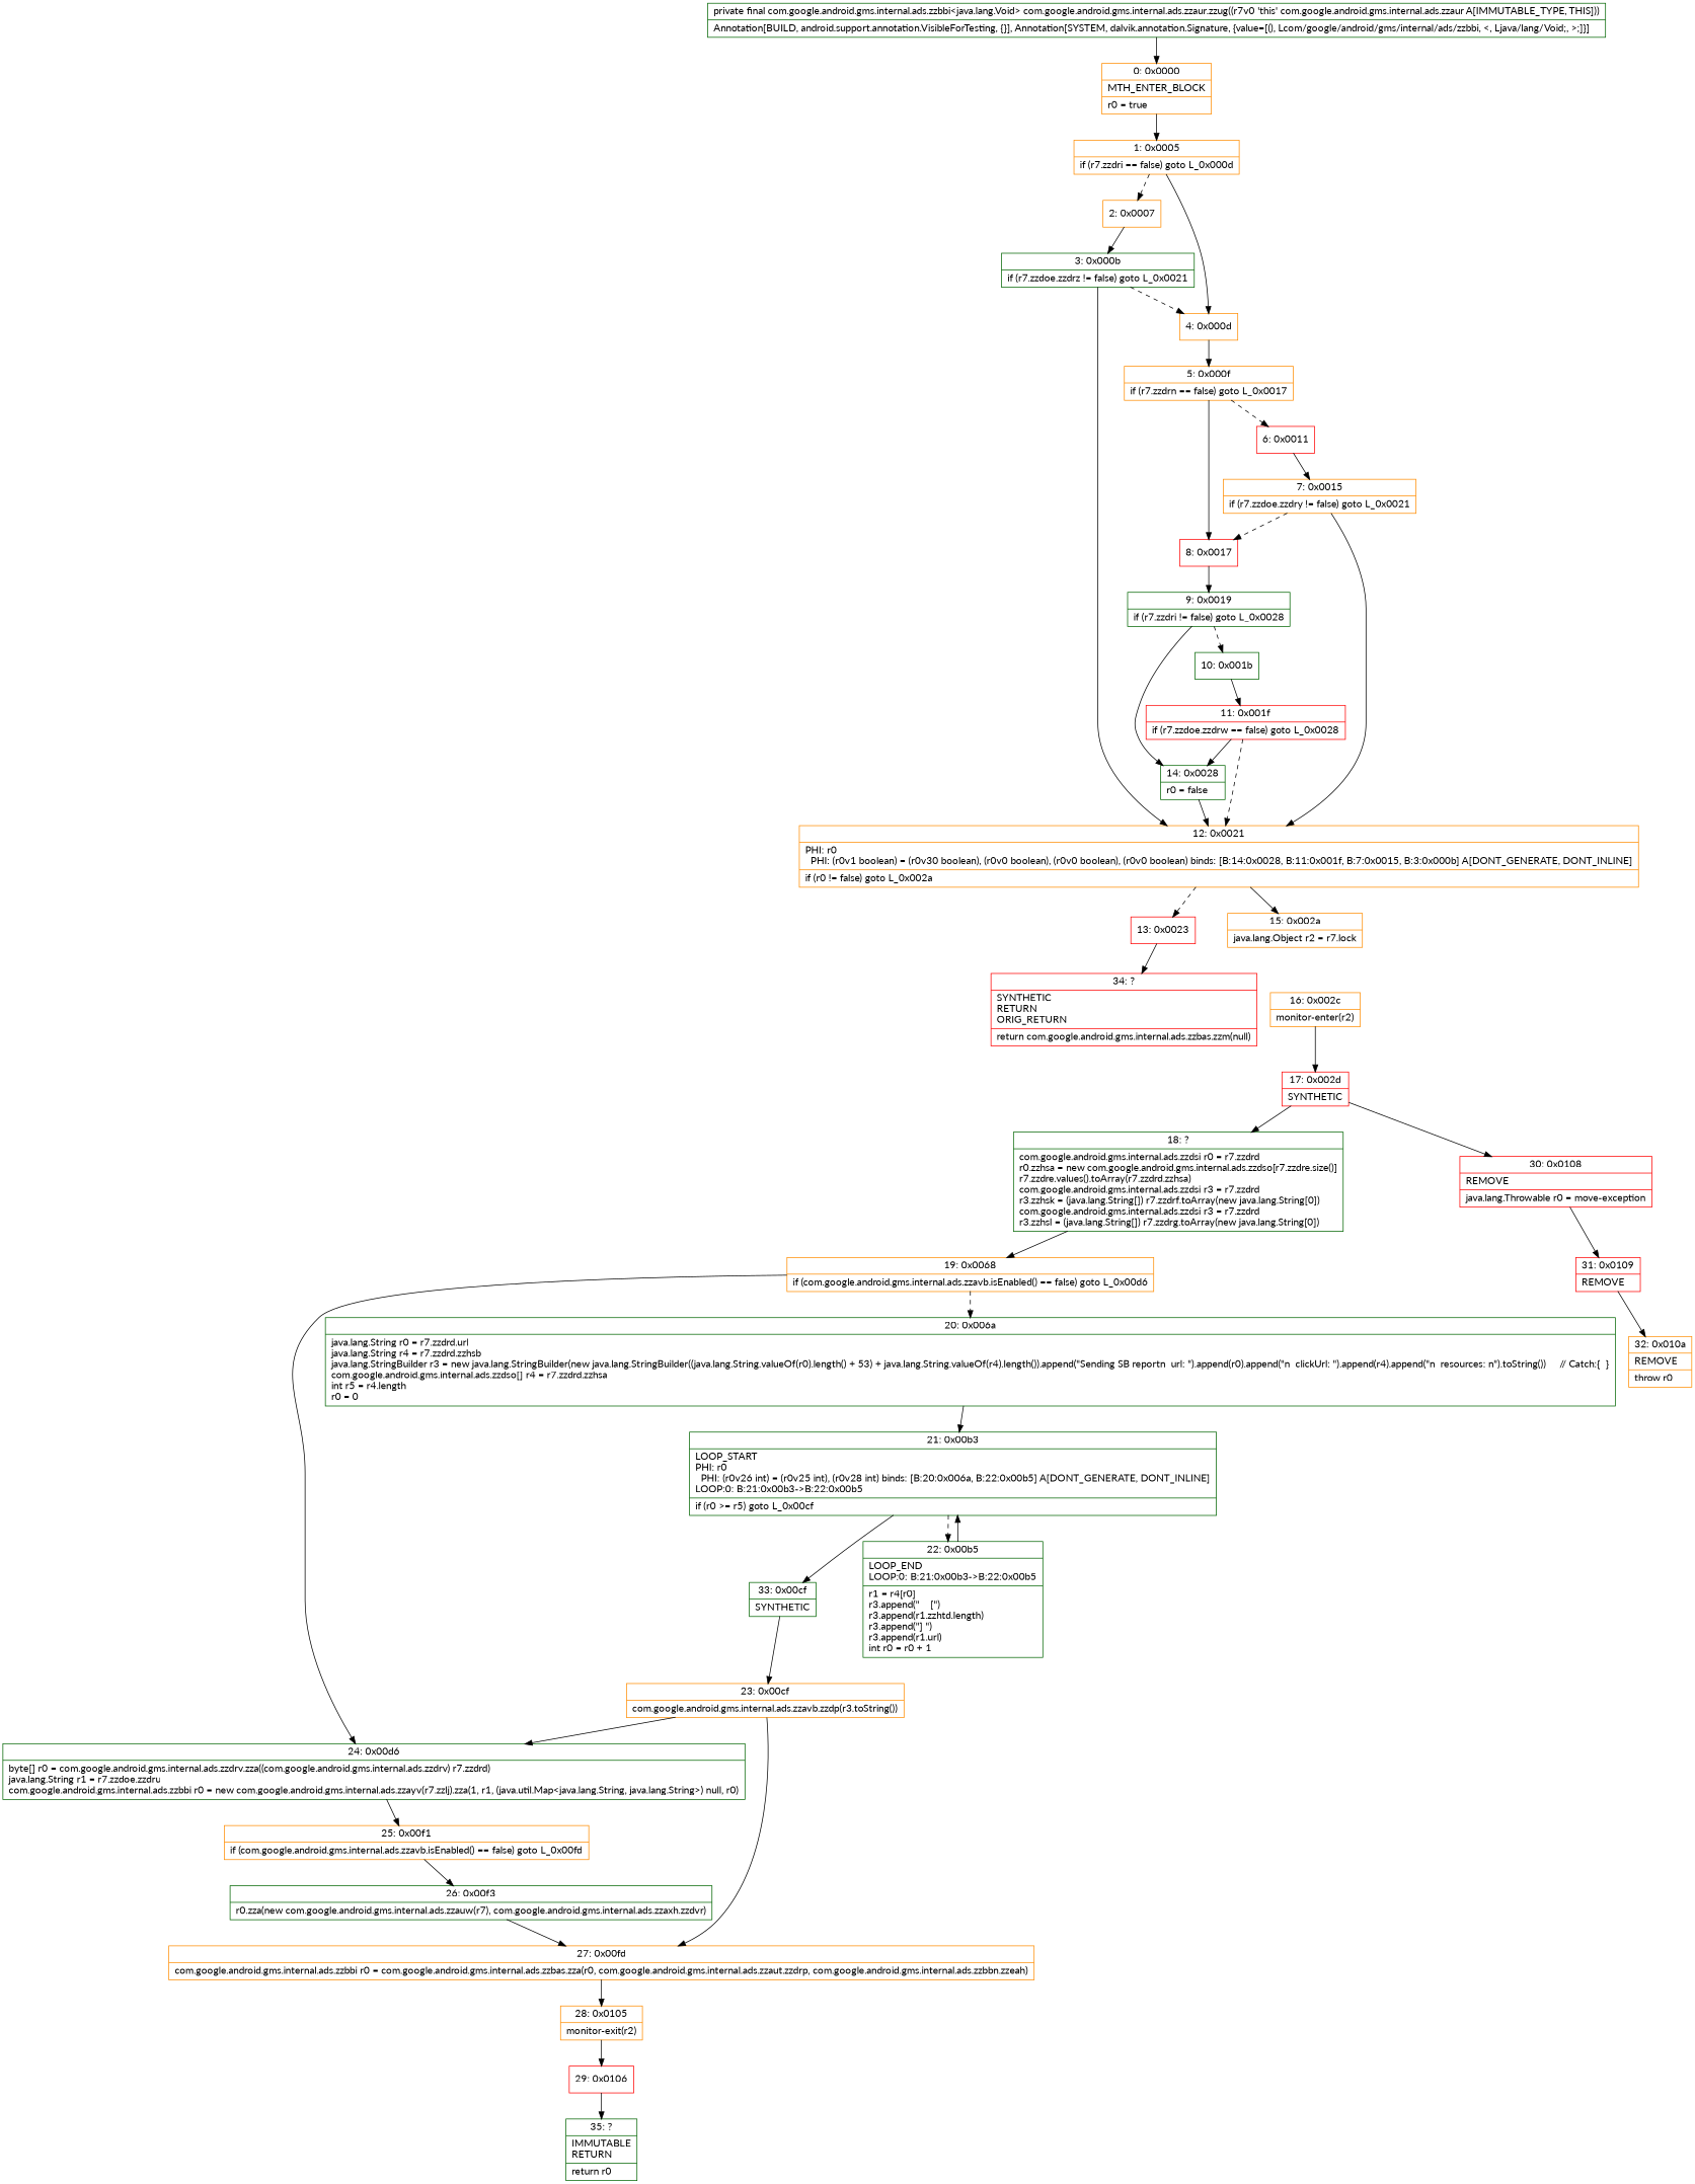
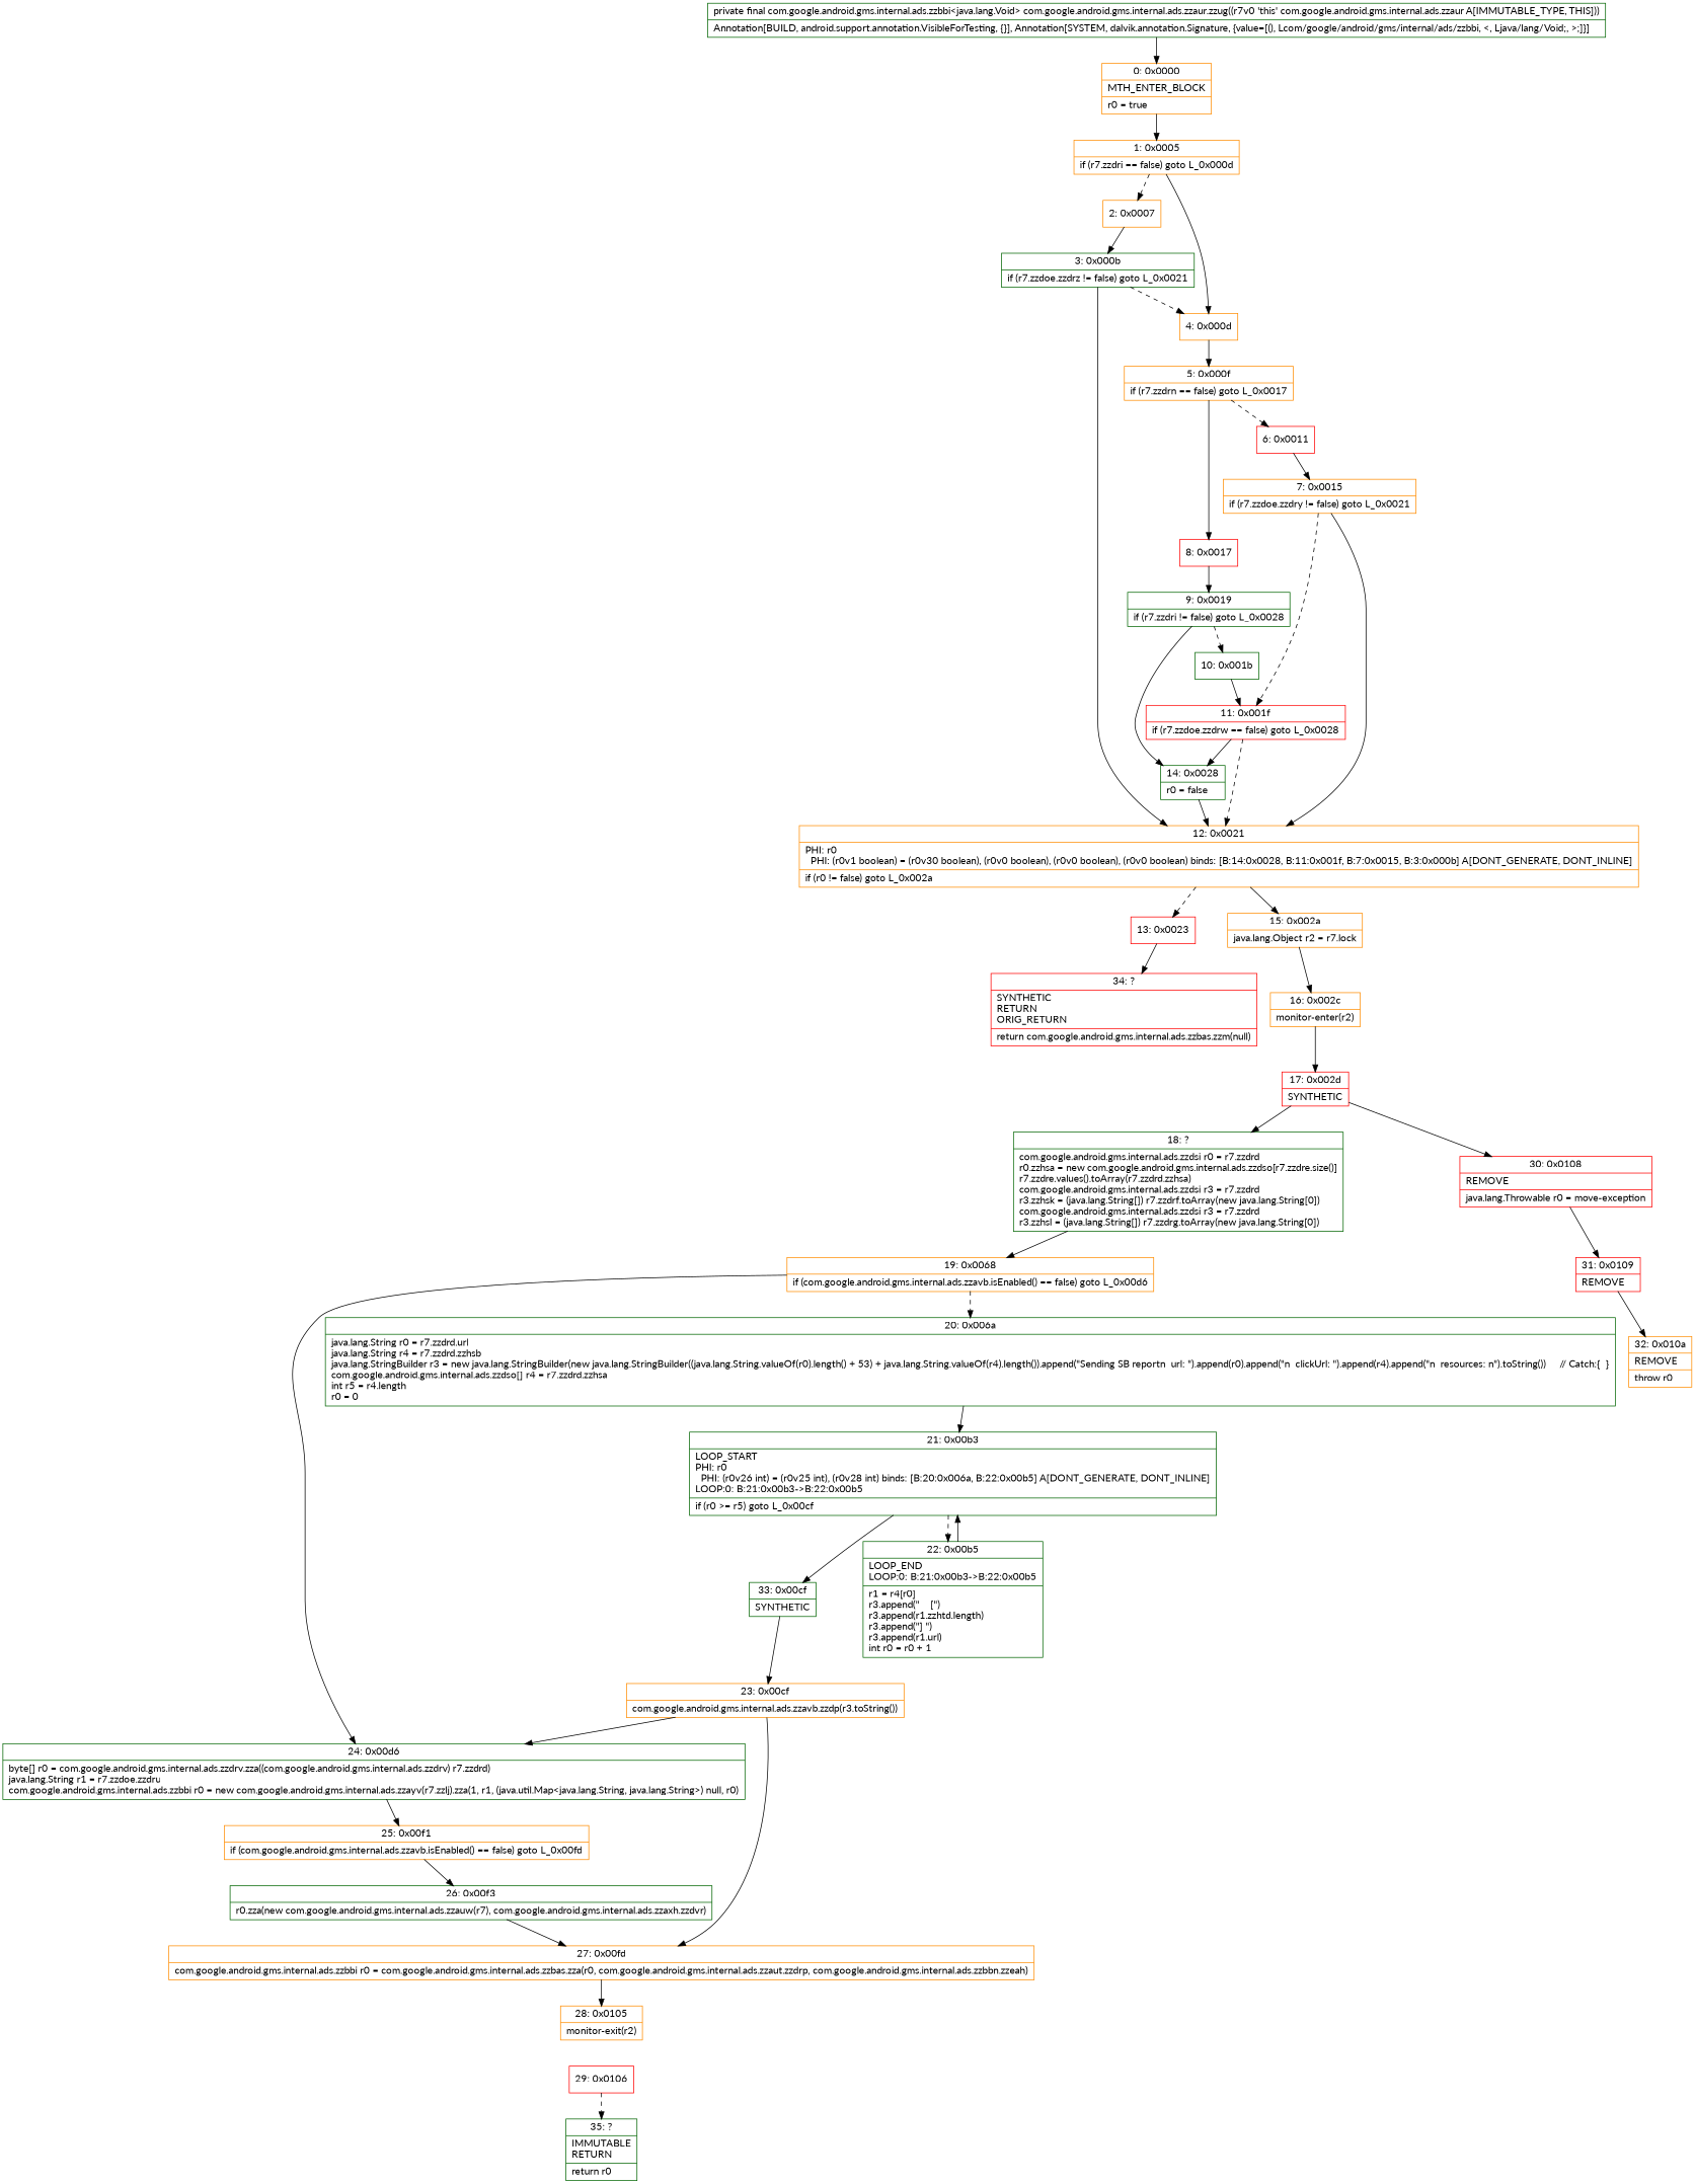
  digraph {
    fontname=Lato
    node [color=darkorange fontname=Lato shape=record]
    edge [fontname=Lato]
    n1 [label="{0\:\ 0x0000|MTH_ENTER_BLOCK\l|r0 = true\l}"]
    n2 [label="{1\:\ 0x0005|if (r7.zzdri == false) goto L_0x000d\l}"]
    n3 [label="{2\:\ 0x0007}"]
    n4 [label="{4\:\ 0x000d}"]
    n5 [color=darkgreen label="{3\:\ 0x000b|if (r7.zzdoe.zzdrz != false) goto L_0x0021\l}"]
    n6 [label="{5\:\ 0x000f|if (r7.zzdrn == false) goto L_0x0017\l}"]
    n7 [label="{12\:\ 0x0021|PHI: r0 \l  PHI: (r0v1 boolean) = (r0v30 boolean), (r0v0 boolean), (r0v0 boolean), (r0v0 boolean) binds: [B:14:0x0028, B:11:0x001f, B:7:0x0015, B:3:0x000b] A[DONT_GENERATE, DONT_INLINE]\l|if (r0 != false) goto L_0x002a\l}"]
    n8 [color=red label="{13\:\ 0x0023}"]
    n9 [label="{15\:\ 0x002a|java.lang.Object r2 = r7.lock\l}"]
    n10 [color=red label="{6\:\ 0x0011}"]
    n11 [color=red label="{8\:\ 0x0017}"]
    n12 [label="{7\:\ 0x0015|if (r7.zzdoe.zzdry != false) goto L_0x0021\l}"]
    n13 [color=darkgreen label="{9\:\ 0x0019|if (r7.zzdri != false) goto L_0x0028\l}"]
    n14 [color=darkgreen label="{10\:\ 0x001b}"]
    n15 [color=darkgreen label="{14\:\ 0x0028|r0 = false\l}"]
    n16 [color=red label="{11\:\ 0x001f|if (r7.zzdoe.zzdrw == false) goto L_0x0028\l}"]
    n17 [color=red label="{34\:\ ?|SYNTHETIC\lRETURN\lORIG_RETURN\l|return com.google.android.gms.internal.ads.zzbas.zzm(null)\l}"]
    n18 [label="{16\:\ 0x002c|monitor\-enter(r2)\l}"]
    n19 [color=red label="{17\:\ 0x002d|SYNTHETIC\l}"]
    n20 [color=darkgreen label="{18\:\ ?|com.google.android.gms.internal.ads.zzdsi r0 = r7.zzdrd\lr0.zzhsa = new com.google.android.gms.internal.ads.zzdso[r7.zzdre.size()]\lr7.zzdre.values().toArray(r7.zzdrd.zzhsa)\lcom.google.android.gms.internal.ads.zzdsi r3 = r7.zzdrd\lr3.zzhsk = (java.lang.String[]) r7.zzdrf.toArray(new java.lang.String[0])\lcom.google.android.gms.internal.ads.zzdsi r3 = r7.zzdrd\lr3.zzhsl = (java.lang.String[]) r7.zzdrg.toArray(new java.lang.String[0])\l}"]
    n21 [color=red label="{30\:\ 0x0108|REMOVE\l|java.lang.Throwable r0 = move\-exception\l}"]
    n22 [label="{19\:\ 0x0068|if (com.google.android.gms.internal.ads.zzavb.isEnabled() == false) goto L_0x00d6\l}"]
    n23 [color=red label="{31\:\ 0x0109|REMOVE\l}"]
    n24 [color=darkgreen label="{20\:\ 0x006a|java.lang.String r0 = r7.zzdrd.url\ljava.lang.String r4 = r7.zzdrd.zzhsb\ljava.lang.StringBuilder r3 = new java.lang.StringBuilder(new java.lang.StringBuilder((java.lang.String.valueOf(r0).length() + 53) + java.lang.String.valueOf(r4).length()).append(\"Sending SB reportn  url: \").append(r0).append(\"n  clickUrl: \").append(r4).append(\"n  resources: n\").toString())     \/\/ Catch:\{  \}\lcom.google.android.gms.internal.ads.zzdso[] r4 = r7.zzdrd.zzhsa\lint r5 = r4.length\lr0 = 0\l}"]
    n25 [color=darkgreen label="{24\:\ 0x00d6|byte[] r0 = com.google.android.gms.internal.ads.zzdrv.zza((com.google.android.gms.internal.ads.zzdrv) r7.zzdrd)\ljava.lang.String r1 = r7.zzdoe.zzdru\lcom.google.android.gms.internal.ads.zzbbi r0 = new com.google.android.gms.internal.ads.zzayv(r7.zzlj).zza(1, r1, (java.util.Map\<java.lang.String, java.lang.String\>) null, r0)\l}"]
    n26 [color=darkgreen label="{21\:\ 0x00b3|LOOP_START\lPHI: r0 \l  PHI: (r0v26 int) = (r0v25 int), (r0v28 int) binds: [B:20:0x006a, B:22:0x00b5] A[DONT_GENERATE, DONT_INLINE]\lLOOP:0: B:21:0x00b3\-\>B:22:0x00b5\l|if (r0 \>= r5) goto L_0x00cf\l}"]
    n27 [label="{25\:\ 0x00f1|if (com.google.android.gms.internal.ads.zzavb.isEnabled() == false) goto L_0x00fd\l}"]
    n28 [color=darkgreen label="{22\:\ 0x00b5|LOOP_END\lLOOP:0: B:21:0x00b3\-\>B:22:0x00b5\l|r1 = r4[r0]\lr3.append(\"    [\")\lr3.append(r1.zzhtd.length)\lr3.append(\"] \")\lr3.append(r1.url)\lint r0 = r0 + 1\l}"]
    n29 [color=darkgreen label="{33\:\ 0x00cf|SYNTHETIC\l}"]
    n30 [label="{23\:\ 0x00cf|com.google.android.gms.internal.ads.zzavb.zzdp(r3.toString())\l}"]
    n31 [label="{27\:\ 0x00fd|com.google.android.gms.internal.ads.zzbbi r0 = com.google.android.gms.internal.ads.zzbas.zza(r0, com.google.android.gms.internal.ads.zzaut.zzdrp, com.google.android.gms.internal.ads.zzbbn.zzeah)\l}"]
    n32 [color=darkgreen label="{26\:\ 0x00f3|r0.zza(new com.google.android.gms.internal.ads.zzauw(r7), com.google.android.gms.internal.ads.zzaxh.zzdvr)\l}"]
    n33 [label="{28\:\ 0x0105|monitor\-exit(r2)\l}"]
    n34 [color=red label="{29\:\ 0x0106}"]
    n35 [color=darkgreen label="{35\:\ ?|IMMUTABLE\lRETURN\l|return r0\l}"]
    n36 [label="{32\:\ 0x010a|REMOVE\l|throw r0\l}"]
    n37 [color=darkgreen label="{private final com.google.android.gms.internal.ads.zzbbi\<java.lang.Void\> com.google.android.gms.internal.ads.zzaur.zzug((r7v0 'this' com.google.android.gms.internal.ads.zzaur A[IMMUTABLE_TYPE, THIS]))  | Annotation[BUILD, android.support.annotation.VisibleForTesting, \{\}], Annotation[SYSTEM, dalvik.annotation.Signature, \{value=[(), Lcom\/google\/android\/gms\/internal\/ads\/zzbbi, \<, Ljava\/lang\/Void;, \>;]\}]\l}"]
    n1 -> n2
    n2 -> n3 [style=dashed]
    n2 -> n4
    n3 -> n5
    n4 -> n6
    n5 -> n4 [style=dashed]
    n5 -> n7
    n6 -> n10 [style=dashed]
    n6 -> n11
    n7 -> n8 [style=dashed]
    n7 -> n9
    n8 -> n17
+   n9 -> n18
    n10 -> n12
    n11 -> n13
    n12 -> n7
-   n12 -> n11 [style=dashed]
+   n12 -> n16 [style=dashed]
    n13 -> n14 [style=dashed]
    n13 -> n15
    n14 -> n16
    n15 -> n7
    n16 -> n7 [style=dashed]
    n16 -> n15
    n18 -> n19
    n19 -> n20
    n19 -> n21
    n20 -> n22
    n21 -> n23
    n22 -> n24 [style=dashed]
    n22 -> n25
    n23 -> n36
    n24 -> n26
    n25 -> n27
    n26 -> n28 [style=dashed]
    n26 -> n29
    n27 -> n32 [style=solid]
    n28 -> n26
    n29 -> n30
    n30 -> n25
    n30 -> n31
    n31 -> n33
    n32 -> n31
-   n33 -> n34
-   n34 -> n35
+   n34 -> n35 [style=dashed]
    n37 -> n1
  }
